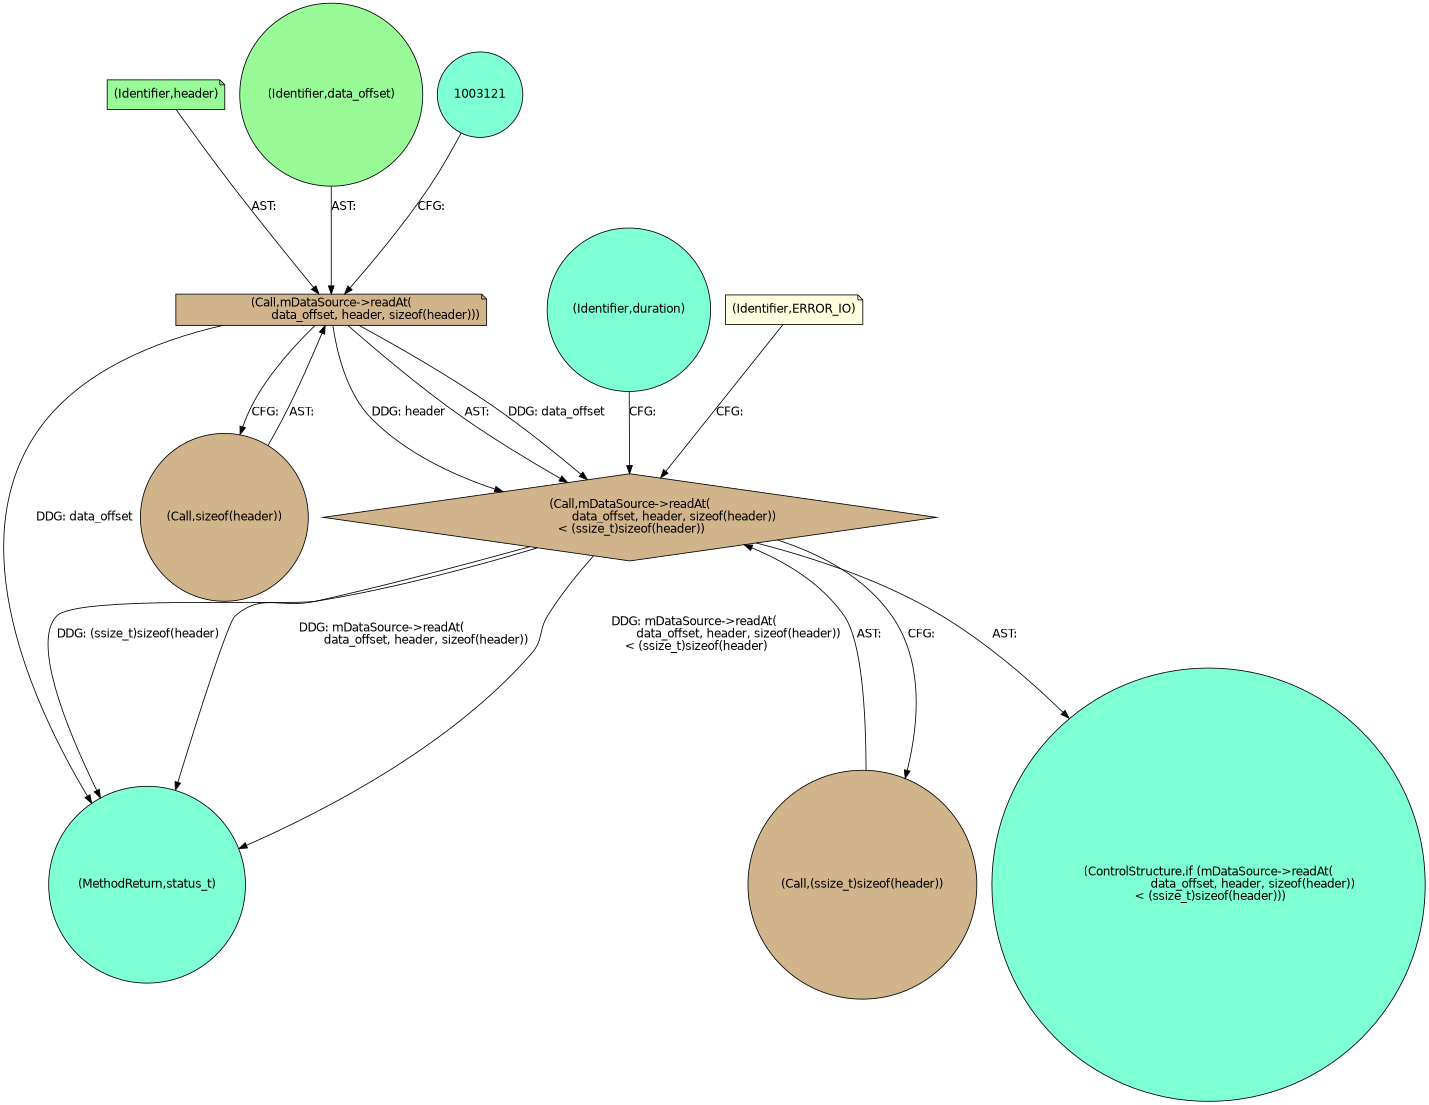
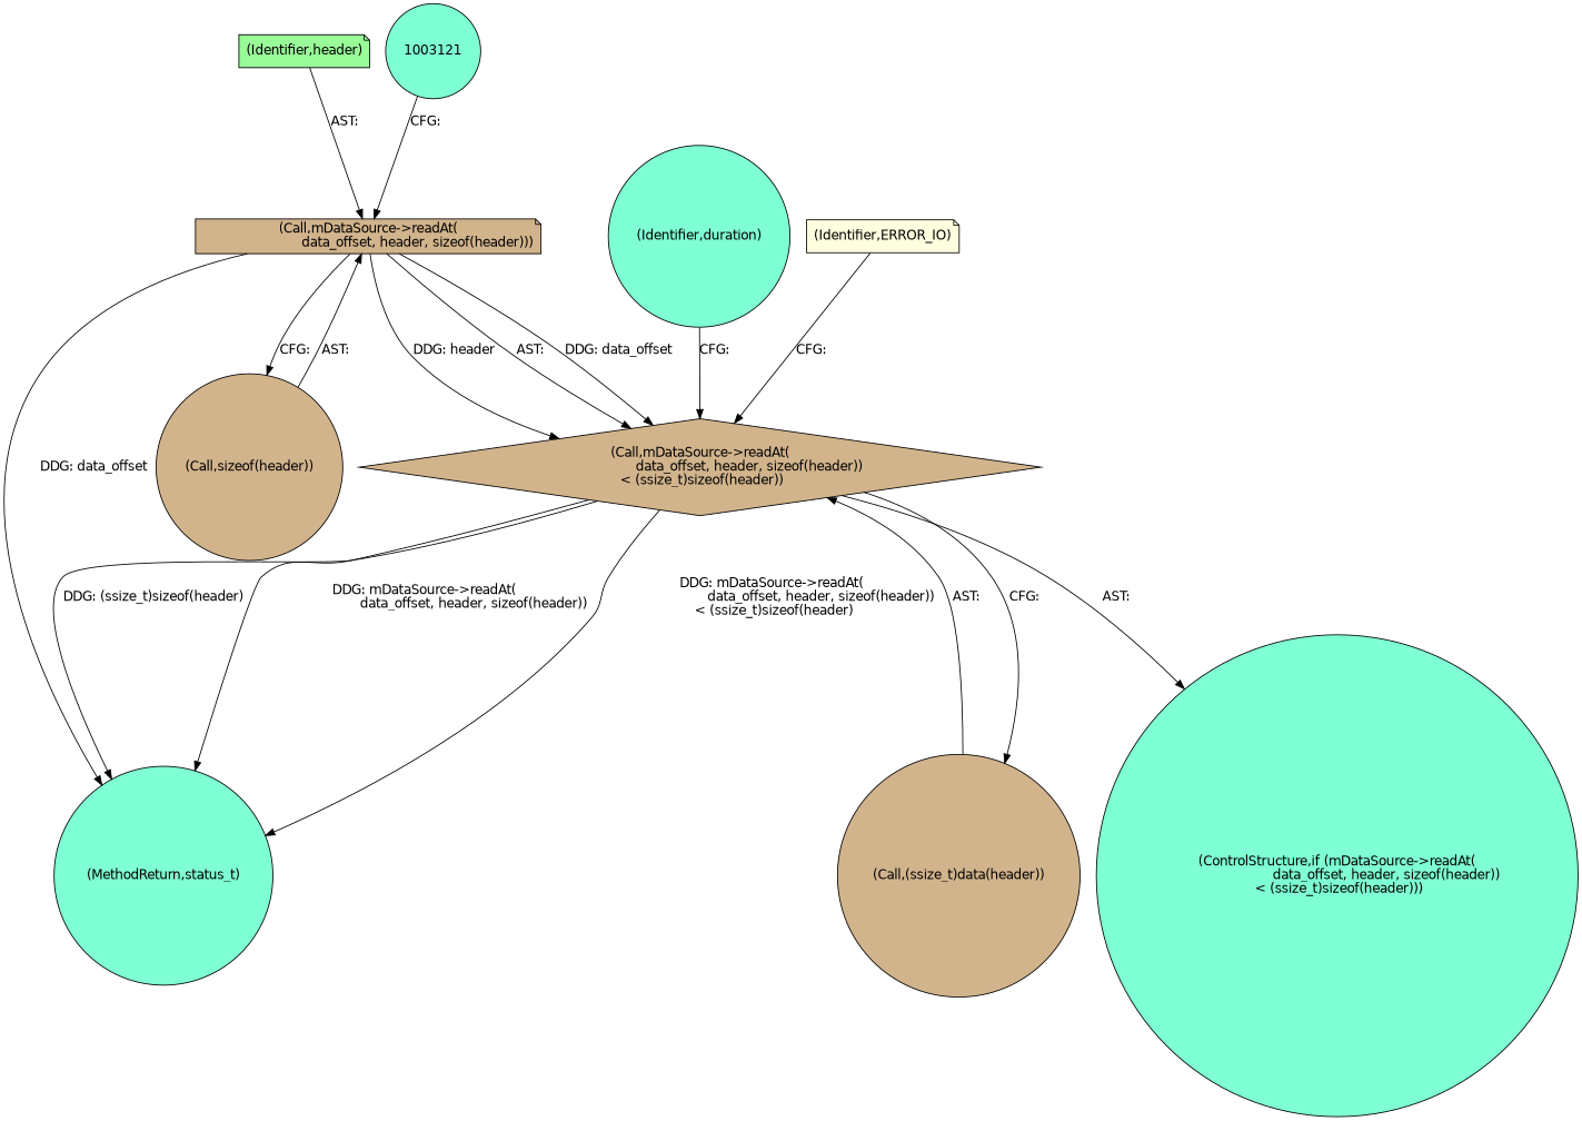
  digraph {
    fontname="DejaVu Sans"
    node [fillcolor=tan fontname="DejaVu Sans" shape=circle style=filled]
    edge [fontname="DejaVu Sans"]
    n1 [label="(Call,mDataSource->readAt(\n                        data_offset, header, sizeof(header)))" shape=note]
    n2 [label="(Call,mDataSource->readAt(\n                        data_offset, header, sizeof(header))\n < (ssize_t)sizeof(header))" shape=diamond]
    n3 [fillcolor=aquamarine label="(MethodReturn,status_t)"]
    n4 [label="(Call,sizeof(header))"]
-   n5 [label="(Call,(ssize_t)sizeof(header))"]
+   n5 [label="(Call,(ssize_t)data(header))"]
    n6 [fillcolor=aquamarine label="(ControlStructure,if (mDataSource->readAt(\n                        data_offset, header, sizeof(header))\n < (ssize_t)sizeof(header)))"]
    n7 [fillcolor=lightyellow label="(Identifier,ERROR_IO)" shape=note]
    n8 [fillcolor=aquamarine label="(Identifier,duration)"]
    n9 [fillcolor=palegreen label="(Identifier,header)" shape=note]
-   n10 [fillcolor=palegreen label="(Identifier,data_offset)"]
    1003121 [fillcolor=aquamarine]
    n1 -> n2 [label="AST: "]
    n1 -> n2 [label="DDG: data_offset"]
    n1 -> n2 [label="DDG: header"]
    n1 -> n3 [label="DDG: data_offset"]
    n1 -> n4 [label="CFG: "]
    n2 -> n3 [label="DDG: mDataSource->readAt(\n                        data_offset, header, sizeof(header))\n < (ssize_t)sizeof(header)"]
    n2 -> n3 [label="DDG: (ssize_t)sizeof(header)"]
    n2 -> n3 [label="DDG: mDataSource->readAt(\n                        data_offset, header, sizeof(header))"]
    n2 -> n5 [label="CFG: "]
    n2 -> n6 [label="AST: "]
    n4 -> n1 [label="AST: "]
    n5 -> n2 [label="AST: "]
    n7 -> n2 [label="CFG: "]
    n8 -> n2 [label="CFG: "]
    n9 -> n1 [label="AST: "]
-   n10 -> n1 [label="AST: "]
    1003121 -> n1 [label="CFG: "]
  }
